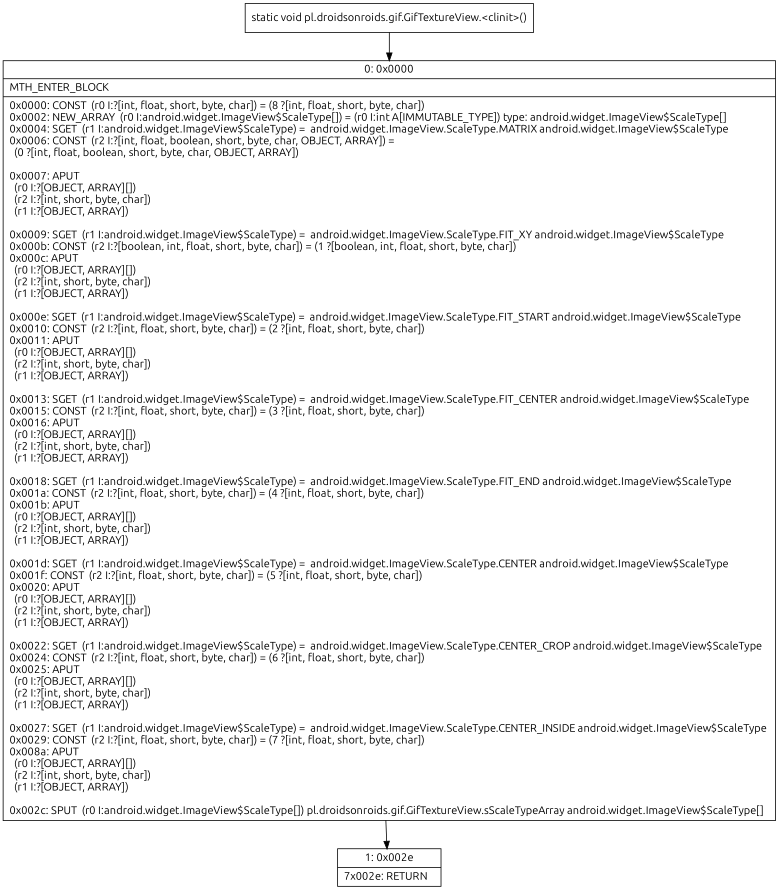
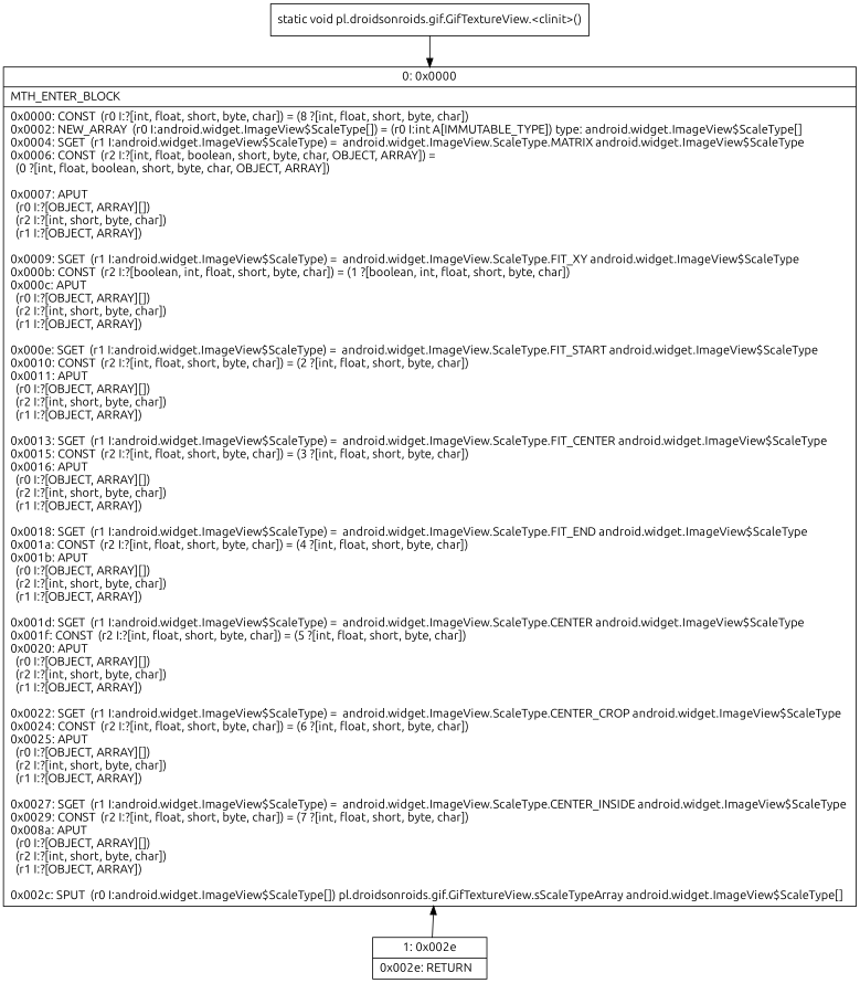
  digraph {
    fontname=Ubuntu
    node [fontname=Ubuntu shape=record]
    edge [fontname=Ubuntu]
    n1 [label="{0\:\ 0x0000|MTH_ENTER_BLOCK\l|0x0000: CONST  (r0 I:?[int, float, short, byte, char]) = (8 ?[int, float, short, byte, char]) \l0x0002: NEW_ARRAY  (r0 I:android.widget.ImageView$ScaleType[]) = (r0 I:int A[IMMUTABLE_TYPE]) type: android.widget.ImageView$ScaleType[] \l0x0004: SGET  (r1 I:android.widget.ImageView$ScaleType) =  android.widget.ImageView.ScaleType.MATRIX android.widget.ImageView$ScaleType \l0x0006: CONST  (r2 I:?[int, float, boolean, short, byte, char, OBJECT, ARRAY]) = \l  (0 ?[int, float, boolean, short, byte, char, OBJECT, ARRAY])\l \l0x0007: APUT  \l  (r0 I:?[OBJECT, ARRAY][])\l  (r2 I:?[int, short, byte, char])\l  (r1 I:?[OBJECT, ARRAY])\l \l0x0009: SGET  (r1 I:android.widget.ImageView$ScaleType) =  android.widget.ImageView.ScaleType.FIT_XY android.widget.ImageView$ScaleType \l0x000b: CONST  (r2 I:?[boolean, int, float, short, byte, char]) = (1 ?[boolean, int, float, short, byte, char]) \l0x000c: APUT  \l  (r0 I:?[OBJECT, ARRAY][])\l  (r2 I:?[int, short, byte, char])\l  (r1 I:?[OBJECT, ARRAY])\l \l0x000e: SGET  (r1 I:android.widget.ImageView$ScaleType) =  android.widget.ImageView.ScaleType.FIT_START android.widget.ImageView$ScaleType \l0x0010: CONST  (r2 I:?[int, float, short, byte, char]) = (2 ?[int, float, short, byte, char]) \l0x0011: APUT  \l  (r0 I:?[OBJECT, ARRAY][])\l  (r2 I:?[int, short, byte, char])\l  (r1 I:?[OBJECT, ARRAY])\l \l0x0013: SGET  (r1 I:android.widget.ImageView$ScaleType) =  android.widget.ImageView.ScaleType.FIT_CENTER android.widget.ImageView$ScaleType \l0x0015: CONST  (r2 I:?[int, float, short, byte, char]) = (3 ?[int, float, short, byte, char]) \l0x0016: APUT  \l  (r0 I:?[OBJECT, ARRAY][])\l  (r2 I:?[int, short, byte, char])\l  (r1 I:?[OBJECT, ARRAY])\l \l0x0018: SGET  (r1 I:android.widget.ImageView$ScaleType) =  android.widget.ImageView.ScaleType.FIT_END android.widget.ImageView$ScaleType \l0x001a: CONST  (r2 I:?[int, float, short, byte, char]) = (4 ?[int, float, short, byte, char]) \l0x001b: APUT  \l  (r0 I:?[OBJECT, ARRAY][])\l  (r2 I:?[int, short, byte, char])\l  (r1 I:?[OBJECT, ARRAY])\l \l0x001d: SGET  (r1 I:android.widget.ImageView$ScaleType) =  android.widget.ImageView.ScaleType.CENTER android.widget.ImageView$ScaleType \l0x001f: CONST  (r2 I:?[int, float, short, byte, char]) = (5 ?[int, float, short, byte, char]) \l0x0020: APUT  \l  (r0 I:?[OBJECT, ARRAY][])\l  (r2 I:?[int, short, byte, char])\l  (r1 I:?[OBJECT, ARRAY])\l \l0x0022: SGET  (r1 I:android.widget.ImageView$ScaleType) =  android.widget.ImageView.ScaleType.CENTER_CROP android.widget.ImageView$ScaleType \l0x0024: CONST  (r2 I:?[int, float, short, byte, char]) = (6 ?[int, float, short, byte, char]) \l0x0025: APUT  \l  (r0 I:?[OBJECT, ARRAY][])\l  (r2 I:?[int, short, byte, char])\l  (r1 I:?[OBJECT, ARRAY])\l \l0x0027: SGET  (r1 I:android.widget.ImageView$ScaleType) =  android.widget.ImageView.ScaleType.CENTER_INSIDE android.widget.ImageView$ScaleType \l0x0029: CONST  (r2 I:?[int, float, short, byte, char]) = (7 ?[int, float, short, byte, char]) \l0x008a: APUT  \l  (r0 I:?[OBJECT, ARRAY][])\l  (r2 I:?[int, short, byte, char])\l  (r1 I:?[OBJECT, ARRAY])\l \l0x002c: SPUT  (r0 I:android.widget.ImageView$ScaleType[]) pl.droidsonroids.gif.GifTextureView.sScaleTypeArray android.widget.ImageView$ScaleType[] \l}"]
-   n2 [label="{1\:\ 0x002e|7x002e: RETURN   \l}"]
+   n2 [label="{1\:\ 0x002e|0x002e: RETURN   \l}"]
    n3 [label="{static void pl.droidsonroids.gif.GifTextureView.\<clinit\>() }"]
-   n1 -> n2
+   n2 -> n1
    n3 -> n1
  }
